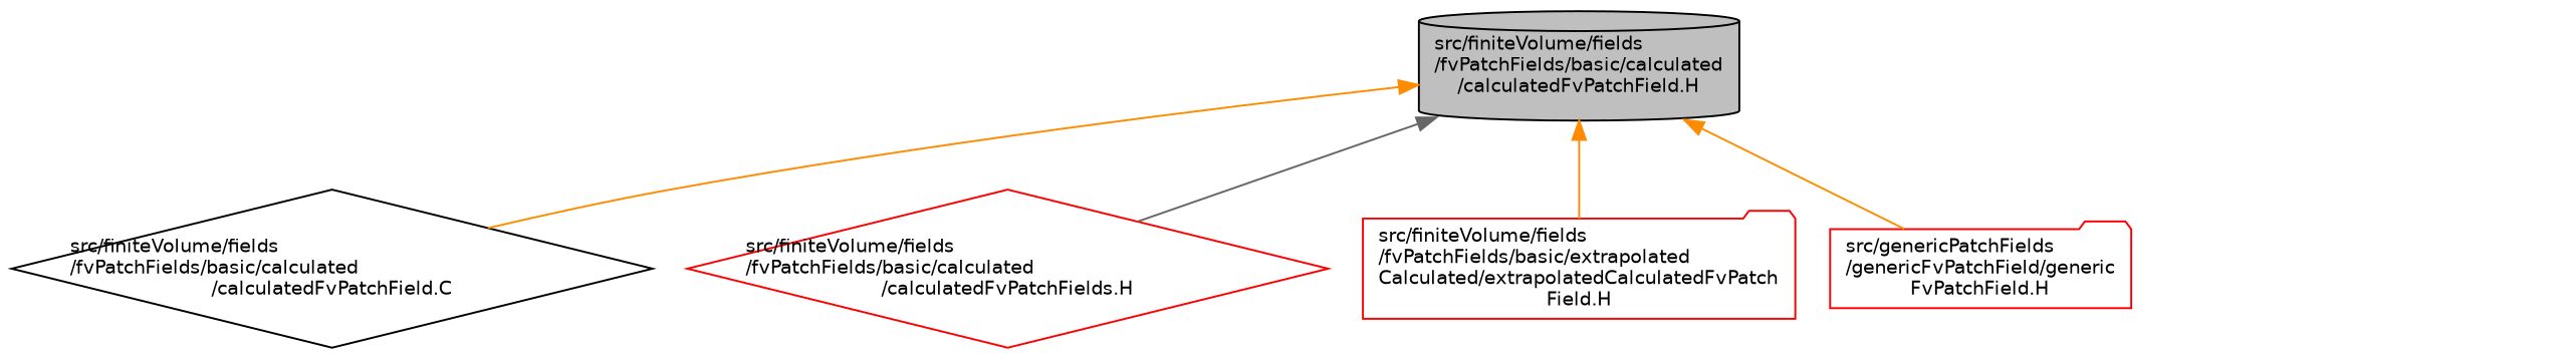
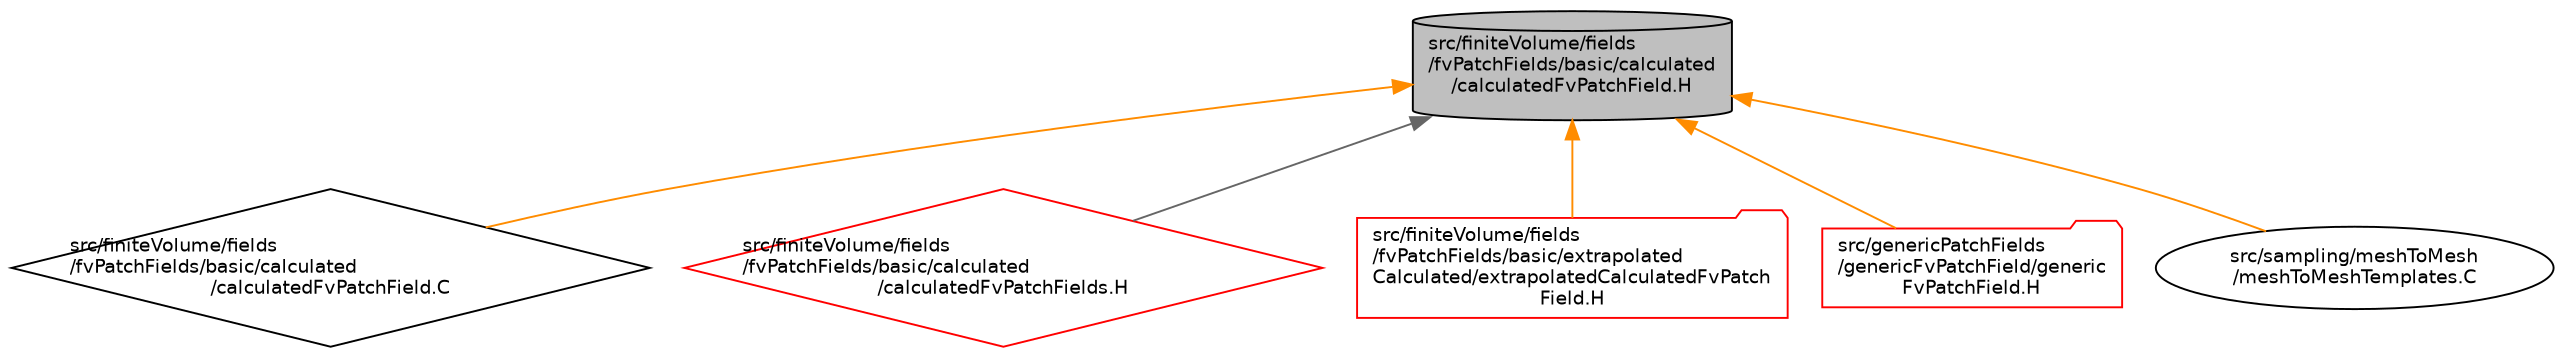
  digraph {
    node [color=black fontname=Helvetica fontsize=10 shape=diamond]
    edge [color=darkorange dir=back fontname=Helvetica fontsize=10 labelfontname=Helvetica labelfontsize=10 style=solid]
    n1 [fillcolor=grey75 fontcolor=black height=0.2 label="src/finiteVolume/fields\l/fvPatchFields/basic/calculated\l/calculatedFvPatchField.H" shape=cylinder style=filled width=0.4]
    n2 [height=0.2 label="src/finiteVolume/fields\l/fvPatchFields/basic/calculated\l/calculatedFvPatchField.C" width=0.4]
    n3 [color=red height=0.2 label="src/finiteVolume/fields\l/fvPatchFields/basic/calculated\l/calculatedFvPatchFields.H" width=0.4]
    n4 [color=red height=0.2 label="src/finiteVolume/fields\l/fvPatchFields/basic/extrapolated\lCalculated/extrapolatedCalculatedFvPatch\lField.H" shape=folder width=0.4]
    n5 [color=red height=0.2 label="src/genericPatchFields\l/genericFvPatchField/generic\lFvPatchField.H" shape=folder width=0.4]
+   n6 [height=0.2 label="src/sampling/meshToMesh\l/meshToMeshTemplates.C" shape=ellipse width=0.4]
    n1 -> n2
    n1 -> n3 [color=gray40]
    n1 -> n4
    n1 -> n5
+   n1 -> n6
  }
